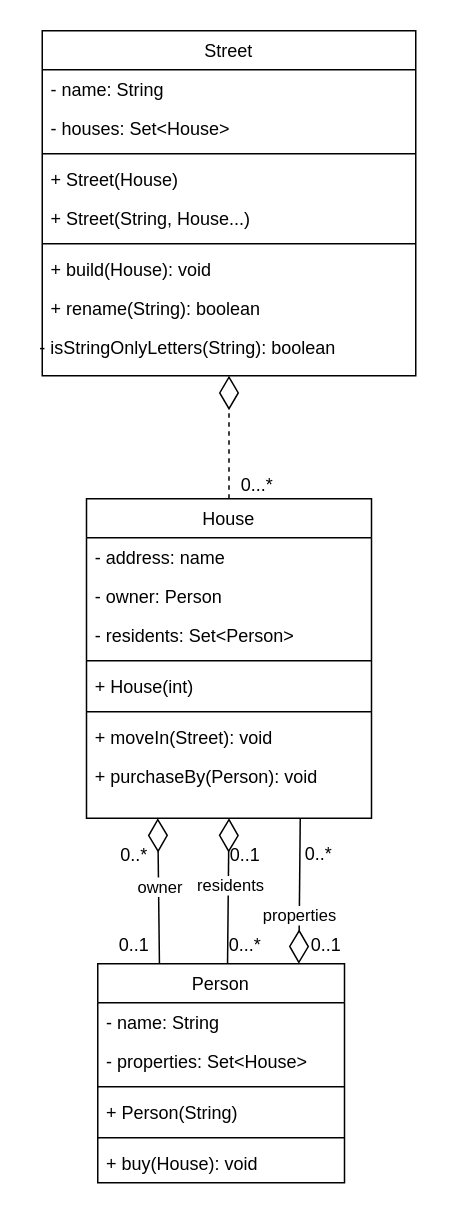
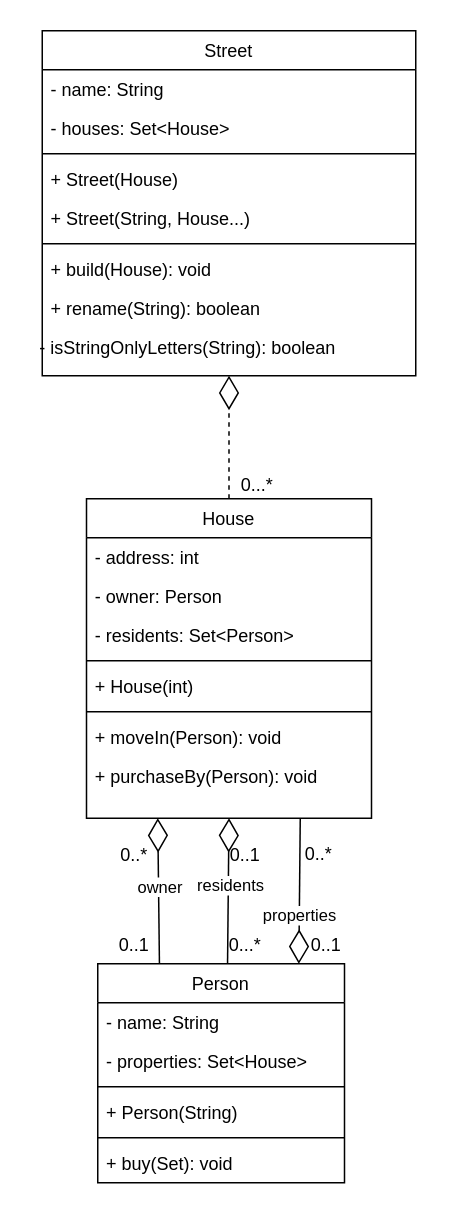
  <mxCell id="0" />
  <mxCell id="1" parent="0" />
  <mxCell id="2" style="rounded=0;orthogonalLoop=1;jettySize=auto;html=1;entryX=0.5;entryY=1;entryDx=0;entryDy=0;endArrow=diamondThin;endFill=0;endSize=20;dashed=1;" parent="1" source="4" target="32" edge="1"><mxGeometry relative="1" as="geometry"><mxPoint x="143" y="260" as="targetPoint" /></mxGeometry></mxCell>
  <mxCell id="3" value="properties" style="rounded=0;orthogonalLoop=1;jettySize=auto;html=1;exitX=0.75;exitY=1;exitDx=0;exitDy=0;endArrow=diamondThin;endFill=0;endSize=20;entryX=0.815;entryY=0;entryDx=0;entryDy=0;entryPerimeter=0;" parent="1" source="4" target="18" edge="1"><mxGeometry x="0.34" relative="1" as="geometry"><mxPoint x="201" y="697" as="targetPoint" /><mxPoint as="offset" /></mxGeometry></mxCell>
  <mxCell id="4" value="House" style="swimlane;fontStyle=0;align=center;verticalAlign=top;childLayout=stackLayout;horizontal=1;startSize=26;horizontalStack=0;resizeParent=1;resizeLast=0;collapsible=1;marginBottom=0;rounded=0;shadow=0;strokeWidth=1;" parent="1" vertex="1"><mxGeometry x="57" y="332" width="190" height="213" as="geometry"><mxRectangle x="230" y="140" width="160" height="26" as="alternateBounds" /></mxGeometry></mxCell>
- <mxCell id="5" value="- address: name" style="text;align=left;verticalAlign=top;spacingLeft=4;spacingRight=4;overflow=hidden;rotatable=0;points=[[0,0.5],[1,0.5]];portConstraint=eastwest;" parent="4" vertex="1"><mxGeometry y="26" width="190" height="26" as="geometry" /></mxCell>
+ <mxCell id="5" value="- address: int" style="text;align=left;verticalAlign=top;spacingLeft=4;spacingRight=4;overflow=hidden;rotatable=0;points=[[0,0.5],[1,0.5]];portConstraint=eastwest;" parent="4" vertex="1"><mxGeometry y="26" width="190" height="26" as="geometry" /></mxCell>
  <mxCell id="6" value="- owner: Person" style="text;align=left;verticalAlign=top;spacingLeft=4;spacingRight=4;overflow=hidden;rotatable=0;points=[[0,0.5],[1,0.5]];portConstraint=eastwest;rounded=0;shadow=0;html=0;" parent="4" vertex="1"><mxGeometry y="52" width="190" height="26" as="geometry" /></mxCell>
  <mxCell id="7" value="- residents: Set&lt;Person&gt;" style="text;align=left;verticalAlign=top;spacingLeft=4;spacingRight=4;overflow=hidden;rotatable=0;points=[[0,0.5],[1,0.5]];portConstraint=eastwest;rounded=0;shadow=0;html=0;" parent="4" vertex="1"><mxGeometry y="78" width="190" height="26" as="geometry" /></mxCell>
  <mxCell id="8" value="" style="line;html=1;strokeWidth=1;align=left;verticalAlign=middle;spacingTop=-1;spacingLeft=3;spacingRight=3;rotatable=0;labelPosition=right;points=[];portConstraint=eastwest;" parent="4" vertex="1"><mxGeometry y="104" width="190" height="8" as="geometry" /></mxCell>
  <mxCell id="9" value="+ House(int)" style="text;align=left;verticalAlign=top;spacingLeft=4;spacingRight=4;overflow=hidden;rotatable=0;points=[[0,0.5],[1,0.5]];portConstraint=eastwest;" parent="4" vertex="1"><mxGeometry y="112" width="190" height="26" as="geometry" /></mxCell>
  <mxCell id="10" value="" style="line;html=1;strokeWidth=1;align=left;verticalAlign=middle;spacingTop=-1;spacingLeft=3;spacingRight=3;rotatable=0;labelPosition=right;points=[];portConstraint=eastwest;" parent="4" vertex="1"><mxGeometry y="138" width="190" height="8" as="geometry" /></mxCell>
- <mxCell id="11" value="+ moveIn(Street): void" style="text;align=left;verticalAlign=top;spacingLeft=4;spacingRight=4;overflow=hidden;rotatable=0;points=[[0,0.5],[1,0.5]];portConstraint=eastwest;" parent="4" vertex="1"><mxGeometry y="146" width="190" height="26" as="geometry" /></mxCell>
+ <mxCell id="11" value="+ moveIn(Person): void" style="text;align=left;verticalAlign=top;spacingLeft=4;spacingRight=4;overflow=hidden;rotatable=0;points=[[0,0.5],[1,0.5]];portConstraint=eastwest;" parent="4" vertex="1"><mxGeometry y="146" width="190" height="26" as="geometry" /></mxCell>
  <mxCell id="12" value="+ purchaseBy(Person): void" style="text;align=left;verticalAlign=top;spacingLeft=4;spacingRight=4;overflow=hidden;rotatable=0;points=[[0,0.5],[1,0.5]];portConstraint=eastwest;" parent="4" vertex="1"><mxGeometry y="172" width="190" height="26" as="geometry" /></mxCell>
  <mxCell id="13" style="rounded=0;orthogonalLoop=1;jettySize=auto;html=1;endArrow=diamondThin;endFill=0;endSize=20;entryX=0.25;entryY=1;entryDx=0;entryDy=0;exitX=0.25;exitY=0;exitDx=0;exitDy=0;" parent="1" source="18" target="4" edge="1"><mxGeometry relative="1" as="geometry"><mxPoint x="143" y="570" as="targetPoint" /></mxGeometry></mxCell>
  <mxCell id="14" value="owner" style="edgeLabel;html=1;align=center;verticalAlign=middle;resizable=0;points=[];" parent="13" vertex="1" connectable="0"><mxGeometry x="-0.134" relative="1" as="geometry"><mxPoint y="-10" as="offset" /></mxGeometry></mxCell>
  <mxCell id="15" value="- isStringOnlyLetters(String): boolean" style="text;align=left;verticalAlign=top;spacingLeft=4;spacingRight=4;overflow=hidden;rotatable=0;points=[[0,0.5],[1,0.5]];portConstraint=eastwest;" parent="1" vertex="1"><mxGeometry x="20" y="218" width="246" height="26" as="geometry" /></mxCell>
  <mxCell id="16" style="edgeStyle=none;rounded=0;orthogonalLoop=1;jettySize=auto;html=1;endArrow=diamondThin;endFill=0;endSize=20;entryX=0.5;entryY=1;entryDx=0;entryDy=0;exitX=0.526;exitY=0;exitDx=0;exitDy=0;exitPerimeter=0;" parent="1" source="18" target="4" edge="1"><mxGeometry relative="1" as="geometry"><mxPoint x="152" y="545" as="targetPoint" /></mxGeometry></mxCell>
  <mxCell id="17" value="residents" style="edgeLabel;html=1;align=center;verticalAlign=middle;resizable=0;points=[];" parent="16" vertex="1" connectable="0"><mxGeometry x="-0.144" y="-1" relative="1" as="geometry"><mxPoint x="-0.44" y="-10.51" as="offset" /></mxGeometry></mxCell>
  <mxCell id="18" value="Person" style="swimlane;fontStyle=0;align=center;verticalAlign=top;childLayout=stackLayout;horizontal=1;startSize=26;horizontalStack=0;resizeParent=1;resizeLast=0;collapsible=1;marginBottom=0;rounded=0;shadow=0;strokeWidth=1;" parent="1" vertex="1"><mxGeometry x="64.5" y="642" width="164.5" height="146" as="geometry"><mxRectangle x="230" y="140" width="160" height="26" as="alternateBounds" /></mxGeometry></mxCell>
  <mxCell id="19" value="- name: String" style="text;align=left;verticalAlign=top;spacingLeft=4;spacingRight=4;overflow=hidden;rotatable=0;points=[[0,0.5],[1,0.5]];portConstraint=eastwest;" parent="18" vertex="1"><mxGeometry y="26" width="164.5" height="26" as="geometry" /></mxCell>
  <mxCell id="20" value="- properties: Set&lt;House&gt;" style="text;align=left;verticalAlign=top;spacingLeft=4;spacingRight=4;overflow=hidden;rotatable=0;points=[[0,0.5],[1,0.5]];portConstraint=eastwest;rounded=0;shadow=0;html=0;" parent="18" vertex="1"><mxGeometry y="52" width="164.5" height="26" as="geometry" /></mxCell>
  <mxCell id="21" value="" style="line;html=1;strokeWidth=1;align=left;verticalAlign=middle;spacingTop=-1;spacingLeft=3;spacingRight=3;rotatable=0;labelPosition=right;points=[];portConstraint=eastwest;" parent="18" vertex="1"><mxGeometry y="78" width="164.5" height="8" as="geometry" /></mxCell>
  <mxCell id="22" value="+ Person(String)" style="text;align=left;verticalAlign=top;spacingLeft=4;spacingRight=4;overflow=hidden;rotatable=0;points=[[0,0.5],[1,0.5]];portConstraint=eastwest;" parent="18" vertex="1"><mxGeometry y="86" width="164.5" height="26" as="geometry" /></mxCell>
  <mxCell id="23" value="" style="line;html=1;strokeWidth=1;align=left;verticalAlign=middle;spacingTop=-1;spacingLeft=3;spacingRight=3;rotatable=0;labelPosition=right;points=[];portConstraint=eastwest;" parent="18" vertex="1"><mxGeometry y="112" width="164.5" height="8" as="geometry" /></mxCell>
- <mxCell id="24" value="+ buy(House): void" style="text;align=left;verticalAlign=top;spacingLeft=4;spacingRight=4;overflow=hidden;rotatable=0;points=[[0,0.5],[1,0.5]];portConstraint=eastwest;" parent="18" vertex="1"><mxGeometry y="120" width="164.5" height="26" as="geometry" /></mxCell>
+ <mxCell id="24" value="+ buy(Set): void" style="text;align=left;verticalAlign=top;spacingLeft=4;spacingRight=4;overflow=hidden;rotatable=0;points=[[0,0.5],[1,0.5]];portConstraint=eastwest;" parent="18" vertex="1"><mxGeometry y="120" width="164.5" height="26" as="geometry" /></mxCell>
  <mxCell id="25" value="0...*" style="text;html=1;strokeColor=none;fillColor=none;align=center;verticalAlign=middle;whiteSpace=wrap;rounded=0;" parent="1" vertex="1"><mxGeometry x="151" y="313" width="40" height="20" as="geometry" /></mxCell>
  <mxCell id="26" value="0..*" style="text;html=1;strokeColor=none;fillColor=none;align=center;verticalAlign=middle;whiteSpace=wrap;rounded=0;" parent="1" vertex="1"><mxGeometry x="192" y="559" width="40" height="20" as="geometry" /></mxCell>
  <mxCell id="27" value="0..1" style="text;html=1;strokeColor=none;fillColor=none;align=center;verticalAlign=middle;whiteSpace=wrap;rounded=0;" parent="1" vertex="1"><mxGeometry x="197" y="620" width="40" height="20" as="geometry" /></mxCell>
  <mxCell id="28" value="0..1" style="text;html=1;strokeColor=none;fillColor=none;align=center;verticalAlign=middle;whiteSpace=wrap;rounded=0;" parent="1" vertex="1"><mxGeometry x="143" y="560" width="40" height="20" as="geometry" /></mxCell>
  <mxCell id="29" value="0...*" style="text;html=1;strokeColor=none;fillColor=none;align=center;verticalAlign=middle;whiteSpace=wrap;rounded=0;" parent="1" vertex="1"><mxGeometry x="143" y="620" width="40" height="20" as="geometry" /></mxCell>
  <mxCell id="30" value="0..*" style="text;html=1;strokeColor=none;fillColor=none;align=center;verticalAlign=middle;whiteSpace=wrap;rounded=0;" parent="1" vertex="1"><mxGeometry x="69" y="560" width="40" height="20" as="geometry" /></mxCell>
  <mxCell id="31" value="0..1" style="text;html=1;strokeColor=none;fillColor=none;align=center;verticalAlign=middle;whiteSpace=wrap;rounded=0;" parent="1" vertex="1"><mxGeometry x="69" y="620" width="40" height="20" as="geometry" /></mxCell>
  <mxCell id="32" value="Street" style="swimlane;fontStyle=0;align=center;verticalAlign=top;childLayout=stackLayout;horizontal=1;startSize=26;horizontalStack=0;resizeParent=1;resizeLast=0;collapsible=1;marginBottom=0;rounded=0;shadow=0;strokeWidth=1;" parent="1" vertex="1"><mxGeometry x="27.5" y="20" width="249" height="230" as="geometry"><mxRectangle x="230" y="140" width="160" height="26" as="alternateBounds" /></mxGeometry></mxCell>
  <mxCell id="33" value="- name: String" style="text;align=left;verticalAlign=top;spacingLeft=4;spacingRight=4;overflow=hidden;rotatable=0;points=[[0,0.5],[1,0.5]];portConstraint=eastwest;" parent="32" vertex="1"><mxGeometry y="26" width="249" height="26" as="geometry" /></mxCell>
  <mxCell id="34" value="- houses: Set&lt;House&gt;" style="text;align=left;verticalAlign=top;spacingLeft=4;spacingRight=4;overflow=hidden;rotatable=0;points=[[0,0.5],[1,0.5]];portConstraint=eastwest;rounded=0;shadow=0;html=0;" parent="32" vertex="1"><mxGeometry y="52" width="249" height="26" as="geometry" /></mxCell>
  <mxCell id="35" value="" style="line;html=1;strokeWidth=1;align=left;verticalAlign=middle;spacingTop=-1;spacingLeft=3;spacingRight=3;rotatable=0;labelPosition=right;points=[];portConstraint=eastwest;" parent="32" vertex="1"><mxGeometry y="78" width="249" height="8" as="geometry" /></mxCell>
  <mxCell id="36" value="+ Street(House)" style="text;align=left;verticalAlign=top;spacingLeft=4;spacingRight=4;overflow=hidden;rotatable=0;points=[[0,0.5],[1,0.5]];portConstraint=eastwest;" parent="32" vertex="1"><mxGeometry y="86" width="249" height="26" as="geometry" /></mxCell>
  <mxCell id="37" value="+ Street(String, House...)" style="text;align=left;verticalAlign=top;spacingLeft=4;spacingRight=4;overflow=hidden;rotatable=0;points=[[0,0.5],[1,0.5]];portConstraint=eastwest;" parent="32" vertex="1"><mxGeometry y="112" width="249" height="26" as="geometry" /></mxCell>
  <mxCell id="38" value="" style="line;html=1;strokeWidth=1;align=left;verticalAlign=middle;spacingTop=-1;spacingLeft=3;spacingRight=3;rotatable=0;labelPosition=right;points=[];portConstraint=eastwest;" parent="32" vertex="1"><mxGeometry y="138" width="249" height="8" as="geometry" /></mxCell>
  <mxCell id="39" value="+ build(House): void" style="text;align=left;verticalAlign=top;spacingLeft=4;spacingRight=4;overflow=hidden;rotatable=0;points=[[0,0.5],[1,0.5]];portConstraint=eastwest;" parent="32" vertex="1"><mxGeometry y="146" width="249" height="26" as="geometry" /></mxCell>
  <mxCell id="40" value="+ rename(String): boolean" style="text;align=left;verticalAlign=top;spacingLeft=4;spacingRight=4;overflow=hidden;rotatable=0;points=[[0,0.5],[1,0.5]];portConstraint=eastwest;" parent="32" vertex="1"><mxGeometry y="172" width="249" height="26" as="geometry" /></mxCell>
